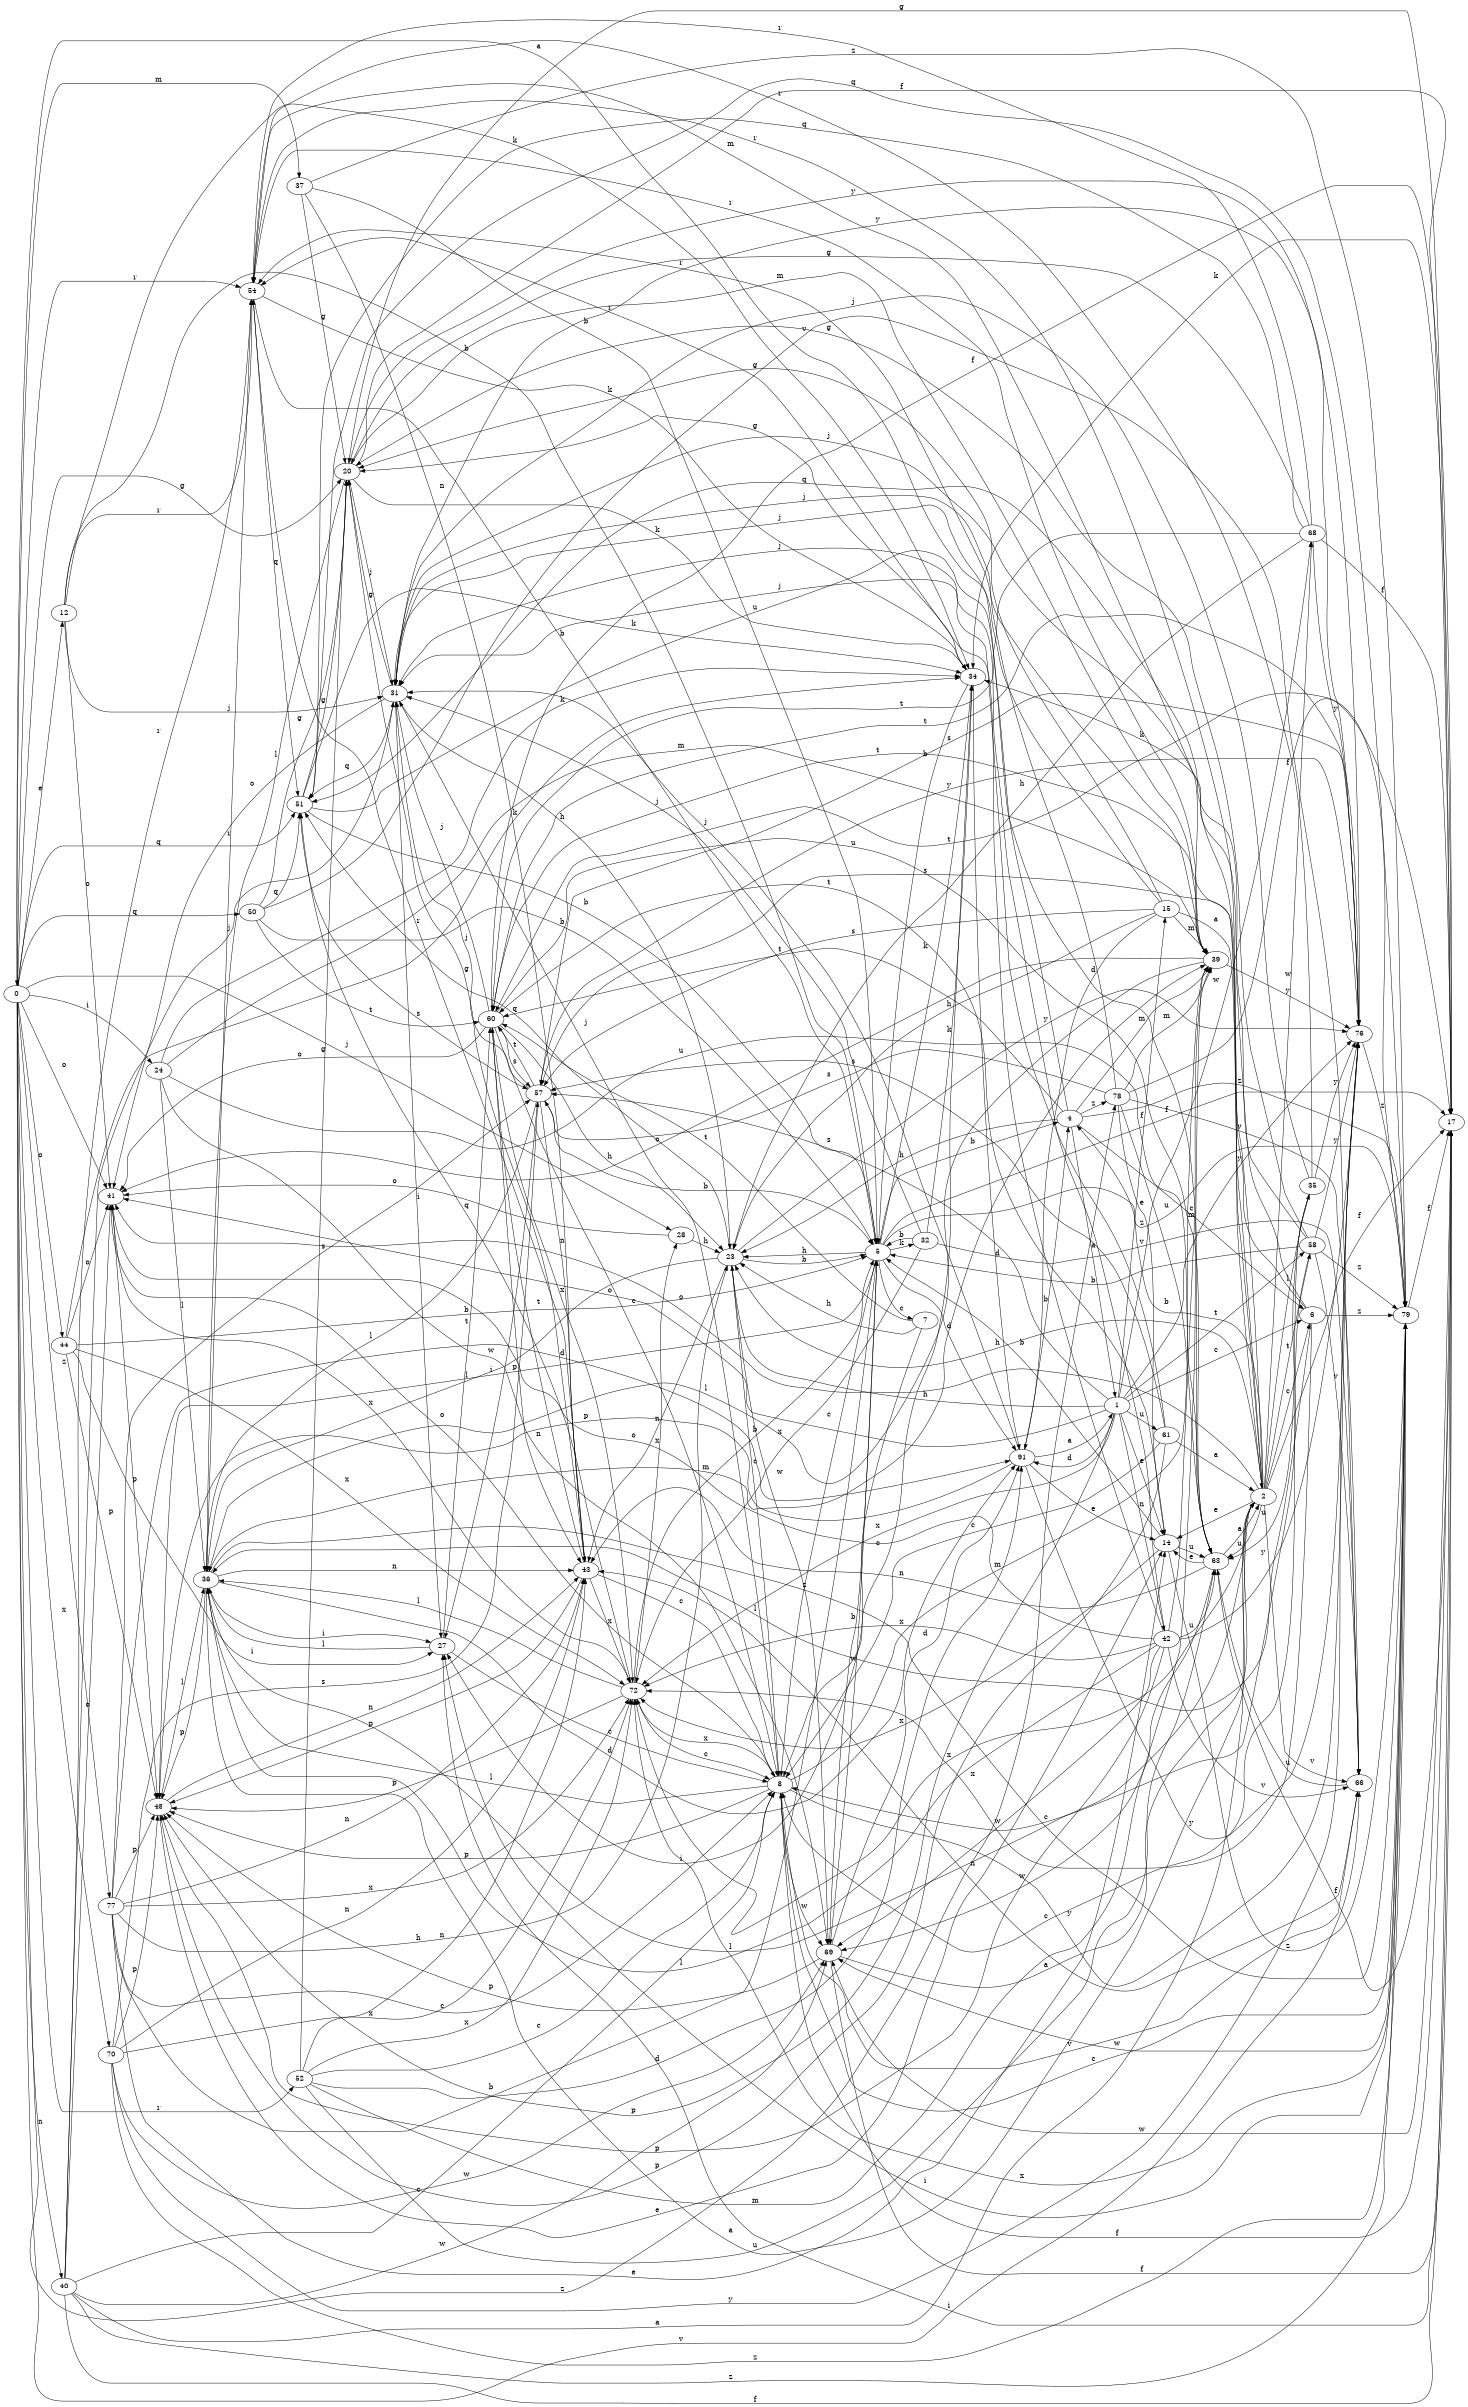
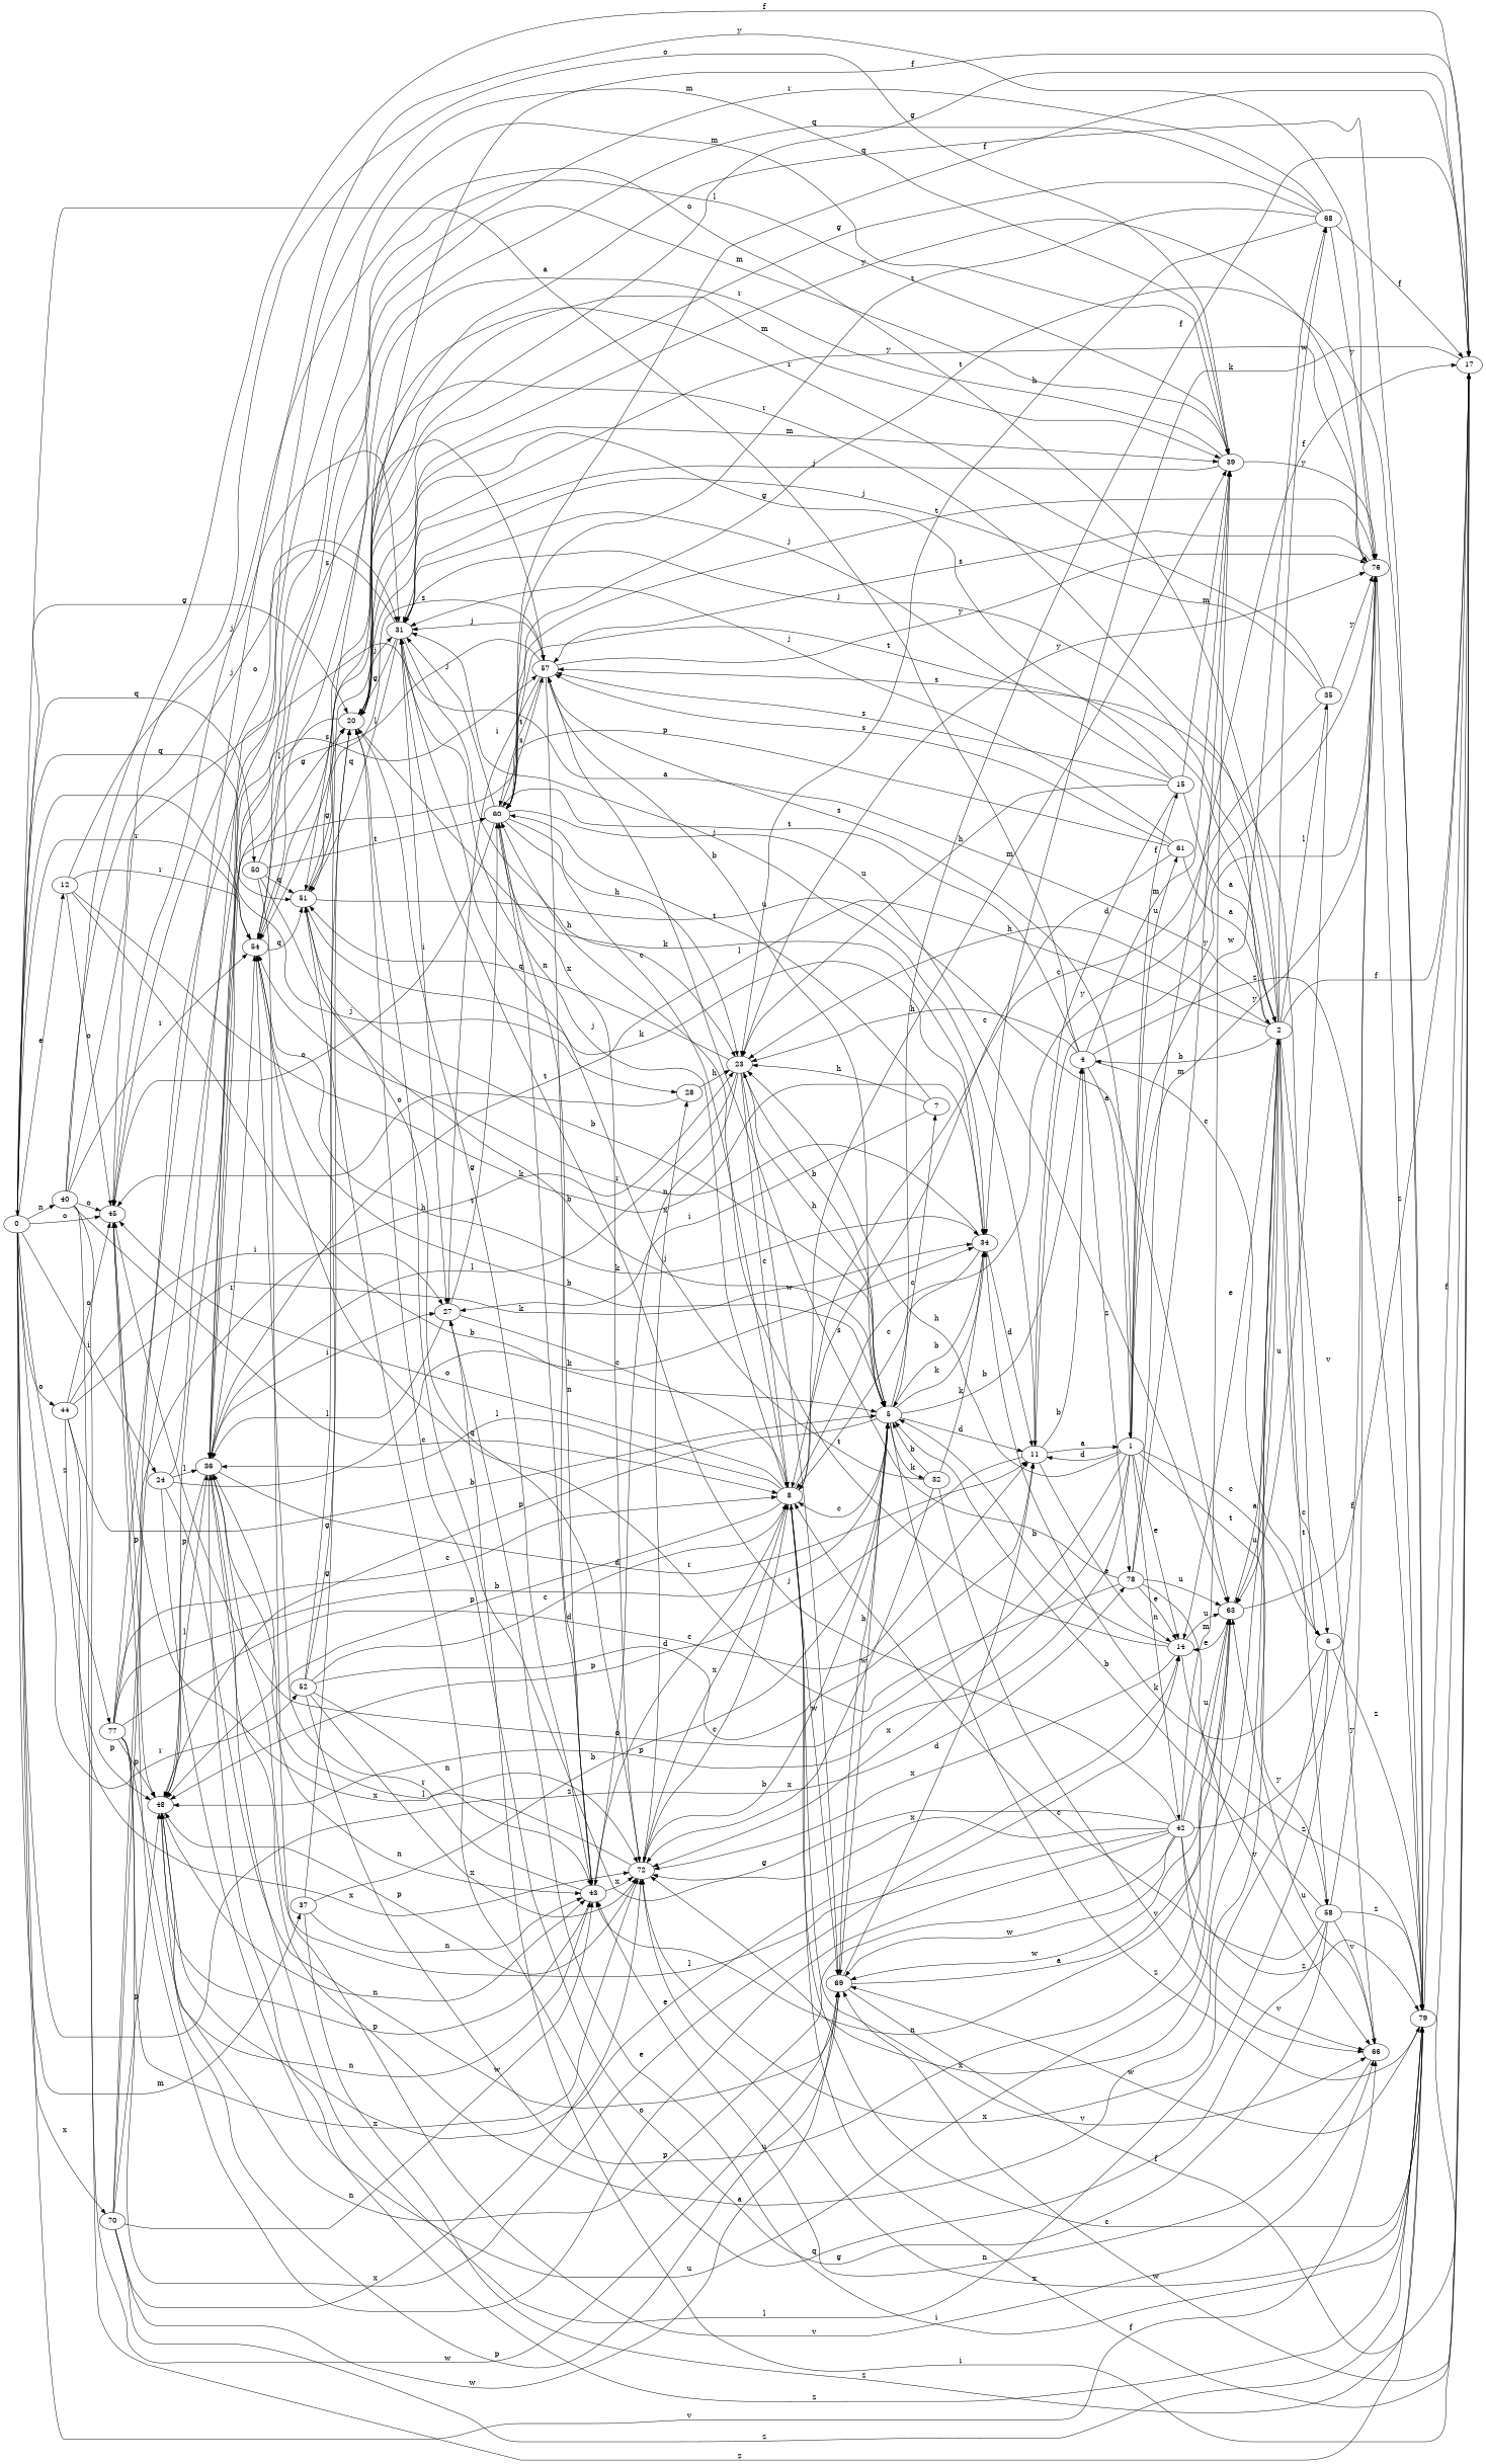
  strict digraph {
    rankdir=LR
    0
    12
    20
    24
    28
    37
    40
    44
-   45 [label=41]
+   45
    50
    51
    52
    54
    66
    70
    77
    78
    31
    5
    34
    76
    17
    36
    39
    63
    69
    23
    79
    43
    2
    8
    48
    72
    27
    60
    57
-   11 [label=91]
+   11
    14
    1
    6
    15
    42
    58
    61
    68
    4
    35
    7
    32
    0 -> 12 [label=e]
    0 -> 20 [label=g]
    0 -> 24 [label=i]
    0 -> 28 [label=j]
    0 -> 37 [label=m]
    0 -> 40 [label=n]
    0 -> 44 [label=o]
    0 -> 45 [label=o]
    0 -> 50 [label=q]
    0 -> 51 [label=q]
    0 -> 52 [label=r]
    0 -> 54 [label=r]
    0 -> 66 [label=v]
    0 -> 70 [label=x]
    0 -> 77 [label=z]
    0 -> 78 [label=z]
    12 -> 45 [label=o]
    12 -> 54 [label=r]
    12 -> 31 [label=j]
    12 -> 5 [label=b]
    12 -> 34 [label=k]
    20 -> 31 [label=j]
    20 -> 34 [label=k]
    20 -> 76 [label=y]
    20 -> 17 [label=f]
    20 -> 36 [label=l]
    20 -> 39 [label=m]
    24 -> 34 [label=k]
    24 -> 36 [label=l]
    24 -> 39 [label=m]
    24 -> 63 [label=u]
    24 -> 69 [label=w]
    28 -> 45 [label=o]
    28 -> 23 [label=h]
    37 -> 20 [label=g]
    37 -> 5 [label=b]
    37 -> 79 [label=z]
    37 -> 43 [label=n]
    40 -> 45 [label=o]
    40 -> 54 [label=r]
    40 -> 31 [label=j]
    40 -> 17 [label=f]
    40 -> 69 [label=w]
    40 -> 79 [label=z]
    40 -> 2 [label=a]
    40 -> 8 [label=c]
    44 -> 45 [label=o]
    44 -> 5 [label=b]
    44 -> 34 [label=k]
    44 -> 48 [label=p]
    44 -> 72 [label=x]
    44 -> 27 [label=i]
    45 -> 48 [label=p]
    45 -> 72 [label=x]
    50 -> 20 [label=g]
    50 -> 51 [label=q]
    50 -> 66 [label=v]
    50 -> 5 [label=b]
    50 -> 60 [label=t]
    51 -> 20 [label=g]
    51 -> 5 [label=b]
    51 -> 34 [label=k]
    51 -> 63 [label=u]
    51 -> 57 [label=s]
    52 -> 20 [label=g]
    52 -> 39 [label=m]
    52 -> 63 [label=u]
    52 -> 43 [label=n]
    52 -> 8 [label=c]
    52 -> 72 [label=x]
    52 -> 11 [label=d]
    54 -> 51 [label=q]
    54 -> 5 [label=b]
    54 -> 34 [label=k]
    54 -> 39 [label=m]
    66 -> 63 [label=u]
    66 -> 43 [label=n]
    70 -> 76 [label=y]
    70 -> 69 [label=w]
    70 -> 79 [label=z]
    70 -> 43 [label=n]
    70 -> 48 [label=p]
    70 -> 72 [label=x]
    70 -> 57 [label=s]
    77 -> 5 [label=b]
    77 -> 23 [label=h]
    77 -> 43 [label=n]
    77 -> 8 [label=c]
    77 -> 48 [label=p]
    77 -> 72 [label=x]
    77 -> 57 [label=s]
    77 -> 11 [label=d]
    77 -> 14 [label=e]
    78 -> 54 [label=r]
    78 -> 66 [label=v]
    78 -> 17 [label=f]
    78 -> 39 [label=m]
    78 -> 63 [label=u]
    78 -> 57 [label=s]
    78 -> 14 [label=e]
    31 -> 20 [label=g]
    31 -> 45 [label=o]
    31 -> 51 [label=q]
    31 -> 76 [label=y]
    31 -> 23 [label=h]
    31 -> 27 [label=i]
    5 -> 34 [label=k]
    5 -> 17 [label=f]
    5 -> 69 [label=w]
    5 -> 23 [label=h]
    5 -> 79 [label=z]
    5 -> 8 [label=c]
    5 -> 48 [label=p]
    5 -> 11 [label=d]
    5 -> 4 [label=b]
    5 -> 7 [label=c]
    5 -> 32 [label=k]
    34 -> 54 [label=r]
    34 -> 5 [label=b]
    34 -> 8 [label=c]
    34 -> 11 [label=d]
    76 -> 79 [label=z]
    76 -> 60 [label=t]
    76 -> 57 [label=s]
    17 -> 20 [label=g]
    17 -> 34 [label=k]
    17 -> 69 [label=w]
    17 -> 27 [label=i]
    36 -> 54 [label=r]
    36 -> 39 [label=m]
    36 -> 79 [label=z]
    36 -> 43 [label=n]
    36 -> 2 [label=a]
    36 -> 48 [label=p]
    36 -> 27 [label=i]
    36 -> 11 [label=d]
    39 -> 45 [label=o]
    39 -> 54 [label=r]
    39 -> 31 [label=j]
    39 -> 76 [label=y]
    39 -> 36 [label=l]
    63 -> 17 [label=f]
    63 -> 69 [label=w]
    63 -> 43 [label=n]
    63 -> 2 [label=a]
    63 -> 14 [label=e]
    69 -> 5 [label=b]
    69 -> 17 [label=f]
    69 -> 2 [label=a]
    69 -> 48 [label=p]
    69 -> 11 [label=d]
    23 -> 51 [label=q]
    23 -> 5 [label=b]
    23 -> 76 [label=y]
    23 -> 36 [label=l]
    23 -> 69 [label=w]
    23 -> 43 [label=n]
    23 -> 8 [label=c]
    79 -> 51 [label=q]
    79 -> 17 [label=f]
    79 -> 69 [label=w]
    79 -> 8 [label=c]
    79 -> 72 [label=x]
    79 -> 27 [label=i]
    79 -> 60 [label=t]
    43 -> 20 [label=g]
    43 -> 54 [label=r]
    43 -> 8 [label=c]
    43 -> 48 [label=p]
    43 -> 72 [label=x]
    43 -> 60 [label=t]
    2 -> 45 [label=o]
    2 -> 54 [label=r]
    2 -> 66 [label=v]
    2 -> 31 [label=j]
    2 -> 17 [label=f]
    2 -> 36 [label=l]
    2 -> 63 [label=u]
    2 -> 23 [label=h]
    2 -> 72 [label=x]
    2 -> 60 [label=t]
    2 -> 14 [label=e]
    2 -> 6 [label=c]
    2 -> 58 [label=t]
    2 -> 68 [label=w]
    2 -> 4 [label=b]
    2 -> 35 [label=l]
    8 -> 45 [label=o]
    8 -> 66 [label=v]
    8 -> 31 [label=j]
    8 -> 76 [label=y]
    8 -> 17 [label=f]
    8 -> 36 [label=l]
    8 -> 39 [label=m]
    8 -> 69 [label=w]
    8 -> 48 [label=p]
    8 -> 72 [label=x]
    48 -> 36 [label=l]
    48 -> 43 [label=n]
    48 -> 14 [label=e]
    72 -> 28 [label=x]
    72 -> 51 [label=q]
    72 -> 5 [label=b]
    72 -> 36 [label=l]
    72 -> 8 [label=c]
    72 -> 48 [label=p]
    27 -> 36 [label=l]
    27 -> 8 [label=c]
    27 -> 60 [label=t]
    60 -> 45 [label=o]
    60 -> 31 [label=j]
    60 -> 17 [label=f]
    60 -> 63 [label=u]
    60 -> 23 [label=h]
    60 -> 43 [label=n]
    60 -> 8 [label=c]
    60 -> 72 [label=x]
    60 -> 57 [label=s]
    57 -> 31 [label=j]
    57 -> 5 [label=b]
    57 -> 76 [label=y]
    57 -> 36 [label=l]
    57 -> 43 [label=n]
    57 -> 27 [label=i]
    57 -> 60 [label=t]
    11 -> 31 [label=j]
    11 -> 76 [label=y]
    11 -> 48 [label=p]
    11 -> 14 [label=e]
    11 -> 1 [label=a]
    11 -> 4 [label=b]
    14 -> 5 [label=b]
    14 -> 63 [label=u]
    14 -> 79 [label=z]
    14 -> 72 [label=x]
    14 -> 60 [label=t]
    1 -> 45 [label=o]
    1 -> 76 [label=y]
    1 -> 23 [label=h]
    1 -> 48 [label=p]
    1 -> 72 [label=x]
    1 -> 57 [label=s]
    1 -> 11 [label=d]
    1 -> 14 [label=e]
    1 -> 6 [label=c]
    1 -> 15 [label=f]
    1 -> 42 [label=n]
    1 -> 58 [label=t]
    1 -> 61 [label=u]
    1 -> 68 [label=w]
    6 -> 34 [label=k]
    6 -> 36 [label=l]
    6 -> 79 [label=z]
    6 -> 72 [label=x]
    6 -> 57 [label=s]
    15 -> 20 [label=g]
    15 -> 31 [label=j]
    15 -> 39 [label=m]
    15 -> 23 [label=h]
    15 -> 2 [label=a]
    15 -> 57 [label=s]
    15 -> 11 [label=d]
    42 -> 20 [label=g]
    42 -> 45 [label=o]
    42 -> 66 [label=v]
    42 -> 31 [label=j]
    42 -> 76 [label=y]
    42 -> 36 [label=l]
    42 -> 39 [label=m]
    42 -> 63 [label=u]
    42 -> 69 [label=w]
+   42 -> 79 [label=z]
    42 -> 48 [label=p]
    42 -> 72 [label=x]
    58 -> 20 [label=g]
    58 -> 51 [label=q]
    58 -> 66 [label=v]
    58 -> 5 [label=b]
    58 -> 76 [label=y]
    58 -> 79 [label=z]
    58 -> 8 [label=c]
    61 -> 31 [label=j]
    61 -> 2 [label=a]
    61 -> 8 [label=c]
    61 -> 48 [label=p]
    61 -> 57 [label=s]
    68 -> 20 [label=g]
    68 -> 51 [label=q]
    68 -> 54 [label=r]
    68 -> 76 [label=y]
    68 -> 17 [label=f]
    68 -> 23 [label=h]
    68 -> 60 [label=t]
    4 -> 0 [label=a]
    4 -> 78 [label=z]
    4 -> 39 [label=m]
    4 -> 23 [label=h]
    4 -> 79 [label=z]
    4 -> 60 [label=t]
    4 -> 1 [label=a]
    4 -> 6 [label=c]
    35 -> 54 [label=r]
    35 -> 31 [label=j]
    35 -> 76 [label=y]
    35 -> 63 [label=u]
    35 -> 8 [label=c]
    7 -> 23 [label=h]
    7 -> 27 [label=i]
    7 -> 60 [label=t]
    32 -> 66 [label=v]
    32 -> 31 [label=j]
    32 -> 5 [label=b]
    32 -> 34 [label=k]
    32 -> 72 [label=x]
  }
